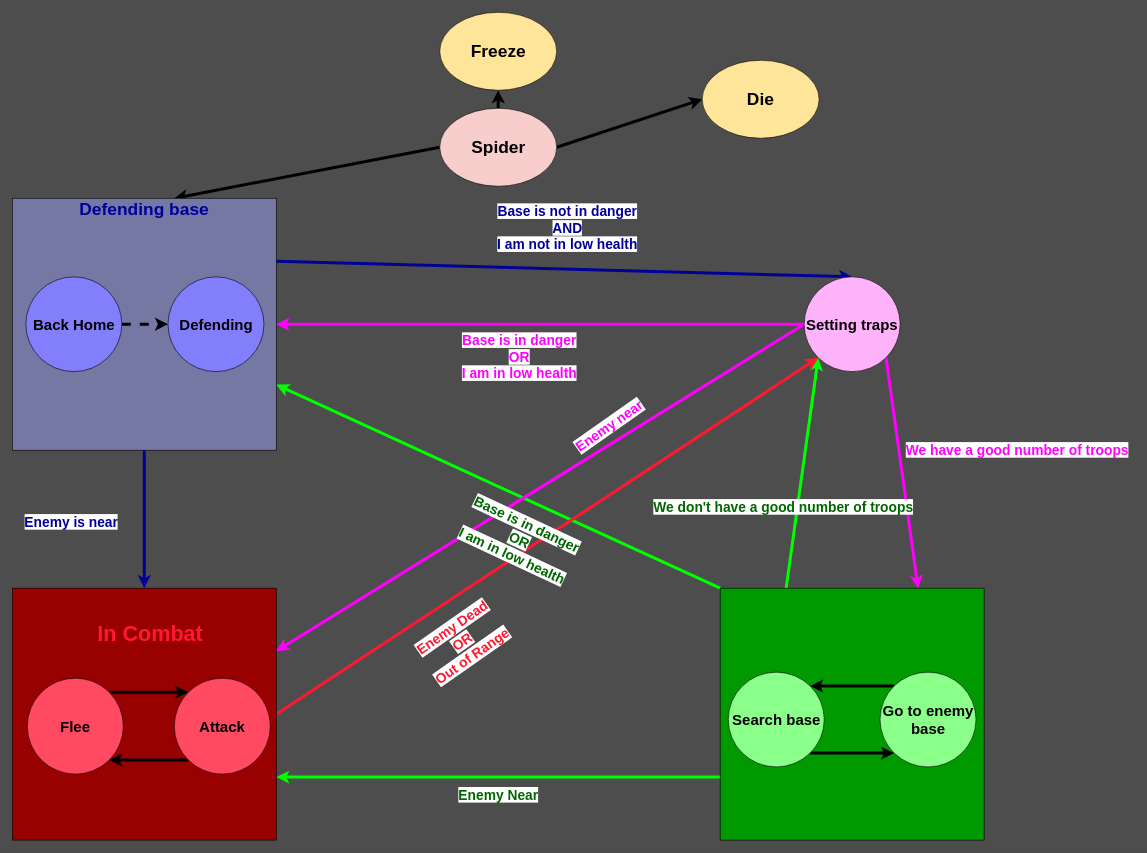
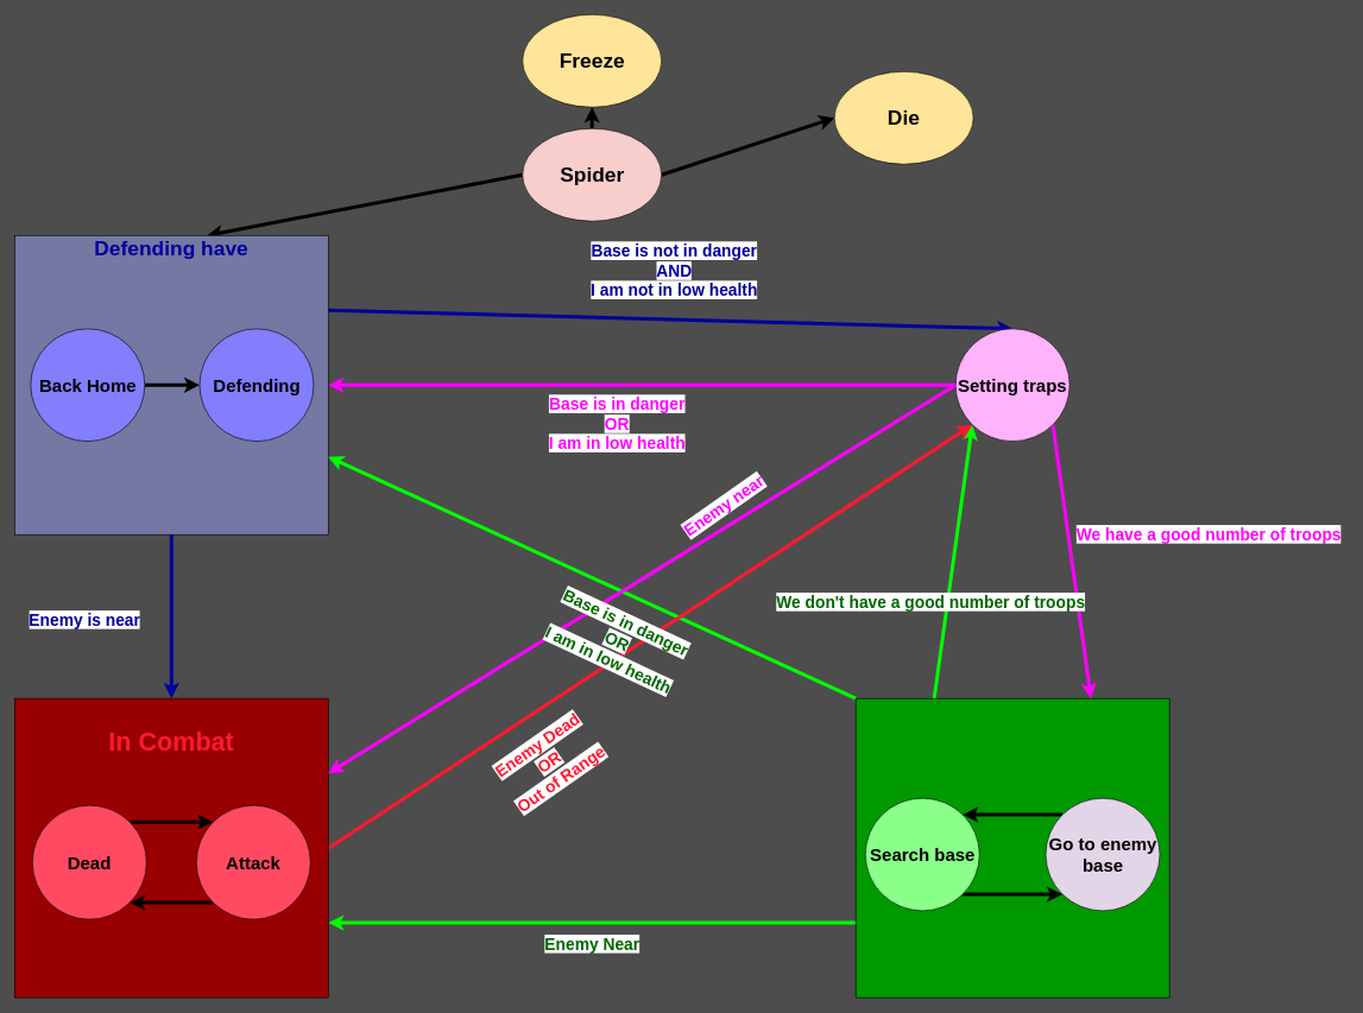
  <mxCell id="0" />
  <mxCell id="1" parent="0" />
  <mxCell id="2" style="edgeStyle=none;rounded=0;orthogonalLoop=1;jettySize=auto;html=1;exitX=0;exitY=0.75;exitDx=0;exitDy=0;entryX=1;entryY=0.75;entryDx=0;entryDy=0;strokeWidth=5;strokeColor=#00FF00;" parent="1" source="18" target="24" edge="1"><mxGeometry relative="1" as="geometry"><mxPoint x="1000" y="645" as="sourcePoint" /><mxPoint x="757.5" y="870" as="targetPoint" /></mxGeometry></mxCell>
  <mxCell id="3" style="rounded=0;orthogonalLoop=1;jettySize=auto;html=1;exitX=1;exitY=0.5;exitDx=0;exitDy=0;entryX=0;entryY=0.5;entryDx=0;entryDy=0;strokeWidth=5;" parent="1" source="6" target="7" edge="1"><mxGeometry relative="1" as="geometry" /></mxCell>
  <mxCell id="4" style="edgeStyle=none;rounded=0;orthogonalLoop=1;jettySize=auto;html=1;exitX=0;exitY=0.5;exitDx=0;exitDy=0;entryX=0.5;entryY=0;entryDx=0;entryDy=0;strokeWidth=5;" parent="1" source="6" edge="1"><mxGeometry relative="1" as="geometry"><mxPoint x="290" y="330" as="targetPoint" /></mxGeometry></mxCell>
  <mxCell id="5" style="edgeStyle=orthogonalEdgeStyle;rounded=0;orthogonalLoop=1;jettySize=auto;html=1;exitX=0.5;exitY=0;exitDx=0;exitDy=0;entryX=0.5;entryY=1;entryDx=0;entryDy=0;strokeWidth=5;dashed=1;" parent="1" source="6" target="41" edge="1"><mxGeometry relative="1" as="geometry" /></mxCell>
  <mxCell id="6" value="&lt;font style=&quot;font-size: 29px&quot;&gt;&lt;b&gt;Spider&lt;br&gt;&lt;/b&gt;&lt;/font&gt;" style="ellipse;whiteSpace=wrap;html=1;fillColor=#F8CECC;" parent="1" vertex="1"><mxGeometry x="732.5" y="180" width="195" height="130" as="geometry" /></mxCell>
  <mxCell id="7" value="&lt;font style=&quot;font-size: 29px&quot;&gt;&lt;b&gt;Die&lt;br&gt;&lt;/b&gt;&lt;/font&gt;" style="ellipse;whiteSpace=wrap;html=1;fillColor=#FFE599;" parent="1" vertex="1"><mxGeometry x="1170" y="100" width="195" height="130" as="geometry" /></mxCell>
  <mxCell id="8" value="&lt;p style=&quot;line-height: 105%&quot;&gt;&lt;/p&gt;&lt;h1&gt;&lt;/h1&gt;&lt;h1&gt;&lt;span style=&quot;font-size: 23px ; background-color: rgb(255 , 255 , 255)&quot;&gt;&lt;font color=&quot;#006600&quot;&gt;Enemy Near&lt;/font&gt;&lt;/span&gt;&lt;/h1&gt;&lt;p&gt;&lt;/p&gt;" style="text;html=1;align=center;verticalAlign=middle;resizable=0;points=[];autosize=1;rotation=0;shadow=0;" parent="1" vertex="1"><mxGeometry x="755" y="1300" width="150" height="50" as="geometry" /></mxCell>
  <mxCell id="9" value="&lt;p style=&quot;line-height: 105%&quot;&gt;&lt;/p&gt;&lt;h1&gt;&lt;/h1&gt;&lt;h1&gt;&lt;span style=&quot;font-size: 23px ; background-color: rgb(255 , 255 , 255)&quot;&gt;&lt;font color=&quot;#ff1930&quot;&gt;Enemy Dead&lt;br&gt;OR&lt;br&gt;Out of Range&lt;/font&gt;&lt;/span&gt;&lt;/h1&gt;&lt;p&gt;&lt;/p&gt;" style="text;html=1;align=center;verticalAlign=middle;resizable=0;points=[];autosize=1;rotation=-35;shadow=0;" parent="1" vertex="1"><mxGeometry x="690" y="1030" width="160" height="80" as="geometry" /></mxCell>
  <mxCell id="10" style="edgeStyle=none;rounded=0;orthogonalLoop=1;jettySize=auto;html=1;exitX=0.5;exitY=1;exitDx=0;exitDy=0;entryX=0.5;entryY=0;entryDx=0;entryDy=0;strokeWidth=5;strokeColor=#000099;" parent="1" source="12" target="24" edge="1"><mxGeometry relative="1" as="geometry" /></mxCell>
  <mxCell id="11" style="edgeStyle=none;rounded=0;orthogonalLoop=1;jettySize=auto;html=1;exitX=1;exitY=0.25;exitDx=0;exitDy=0;entryX=0.5;entryY=0;entryDx=0;entryDy=0;strokeWidth=5;strokeColor=#000099;" parent="1" source="12" target="34" edge="1"><mxGeometry relative="1" as="geometry" /></mxCell>
- <mxCell id="12" value="&lt;font style=&quot;font-size: 29px&quot;&gt;&lt;b&gt;&lt;font color=&quot;#000099&quot;&gt;Defending base&lt;br&gt;&lt;/font&gt;&lt;br&gt;&lt;br&gt;&lt;br&gt;&lt;br&gt;&lt;br&gt;&lt;br&gt;&lt;br&gt;&lt;br&gt;&lt;br&gt;&lt;br&gt;&lt;br&gt;&lt;/b&gt;&lt;/font&gt;" style="rounded=0;whiteSpace=wrap;html=1;align=center;fillColor=#7478A3;" parent="1" vertex="1"><mxGeometry x="20" y="330" width="440" height="420" as="geometry" /></mxCell>
- <mxCell id="13" style="edgeStyle=none;rounded=0;orthogonalLoop=1;jettySize=auto;html=1;exitX=1;exitY=0.5;exitDx=0;exitDy=0;entryX=0;entryY=0.5;entryDx=0;entryDy=0;strokeWidth=5;dashed=1;" parent="1" source="14" target="15" edge="1"><mxGeometry relative="1" as="geometry" /></mxCell>
+ <mxCell id="12" value="&lt;font style=&quot;font-size: 29px&quot;&gt;&lt;b&gt;&lt;font color=&quot;#000099&quot;&gt;Defending have&lt;br&gt;&lt;/font&gt;&lt;br&gt;&lt;br&gt;&lt;br&gt;&lt;br&gt;&lt;br&gt;&lt;br&gt;&lt;br&gt;&lt;br&gt;&lt;br&gt;&lt;br&gt;&lt;br&gt;&lt;/b&gt;&lt;/font&gt;" style="rounded=0;whiteSpace=wrap;html=1;align=center;fillColor=#7478A3;" parent="1" vertex="1"><mxGeometry x="20" y="330" width="440" height="420" as="geometry" /></mxCell>
+ <mxCell id="13" style="edgeStyle=none;rounded=0;orthogonalLoop=1;jettySize=auto;html=1;exitX=1;exitY=0.5;exitDx=0;exitDy=0;entryX=0;entryY=0.5;entryDx=0;entryDy=0;strokeWidth=5;" parent="1" source="14" target="15" edge="1"><mxGeometry relative="1" as="geometry" /></mxCell>
  <mxCell id="14" value="&lt;font style=&quot;font-size: 25px&quot;&gt;&lt;b&gt;Back Home&lt;br&gt;&lt;/b&gt;&lt;/font&gt;" style="ellipse;whiteSpace=wrap;html=1;fillColor=#827EFC;" parent="1" vertex="1"><mxGeometry x="42.5" y="461" width="160" height="158" as="geometry" /></mxCell>
  <mxCell id="15" value="&lt;font style=&quot;font-size: 25px&quot;&gt;&lt;b&gt;Defending&lt;br&gt;&lt;/b&gt;&lt;/font&gt;" style="ellipse;whiteSpace=wrap;html=1;fillColor=#827EFC;" parent="1" vertex="1"><mxGeometry x="279.5" y="461" width="160" height="158" as="geometry" /></mxCell>
  <mxCell id="16" style="edgeStyle=none;rounded=0;orthogonalLoop=1;jettySize=auto;html=1;exitX=0.25;exitY=0;exitDx=0;exitDy=0;entryX=0;entryY=1;entryDx=0;entryDy=0;strokeWidth=5;strokeColor=#00FF00;" parent="1" source="18" target="34" edge="1"><mxGeometry relative="1" as="geometry" /></mxCell>
  <mxCell id="17" style="edgeStyle=none;rounded=0;orthogonalLoop=1;jettySize=auto;html=1;exitX=0;exitY=0;exitDx=0;exitDy=0;strokeColor=#00FF00;strokeWidth=5;" parent="1" source="18" target="12" edge="1"><mxGeometry relative="1" as="geometry" /></mxCell>
  <mxCell id="18" value="&lt;font style=&quot;font-size: 29px&quot;&gt;&lt;b&gt;&lt;br&gt;&lt;/b&gt;&lt;/font&gt;" style="rounded=0;whiteSpace=wrap;html=1;align=center;fillColor=#009900;" parent="1" vertex="1"><mxGeometry x="1200" y="980" width="440" height="420" as="geometry" /></mxCell>
  <mxCell id="19" style="edgeStyle=none;rounded=0;orthogonalLoop=1;jettySize=auto;html=1;exitX=1;exitY=1;exitDx=0;exitDy=0;entryX=0;entryY=1;entryDx=0;entryDy=0;strokeWidth=5;" parent="1" source="20" target="22" edge="1"><mxGeometry relative="1" as="geometry" /></mxCell>
  <mxCell id="20" value="&lt;font style=&quot;font-size: 25px&quot;&gt;&lt;b&gt;Search base&lt;br&gt;&lt;/b&gt;&lt;/font&gt;" style="ellipse;whiteSpace=wrap;html=1;fillColor=#8AFF8A;" parent="1" vertex="1"><mxGeometry x="1213.5" y="1120" width="160" height="158" as="geometry" /></mxCell>
  <mxCell id="21" style="edgeStyle=none;rounded=0;orthogonalLoop=1;jettySize=auto;html=1;exitX=0;exitY=0;exitDx=0;exitDy=0;entryX=1;entryY=0;entryDx=0;entryDy=0;strokeWidth=5;" parent="1" source="22" target="20" edge="1"><mxGeometry relative="1" as="geometry" /></mxCell>
- <mxCell id="22" value="&lt;font style=&quot;font-size: 25px&quot;&gt;&lt;b&gt;Go to enemy base&lt;br&gt;&lt;/b&gt;&lt;/font&gt;" style="ellipse;whiteSpace=wrap;html=1;fillColor=#8AFF8A;" parent="1" vertex="1"><mxGeometry x="1466.5" y="1120" width="160" height="158" as="geometry" /></mxCell>
+ <mxCell id="22" value="&lt;font style=&quot;font-size: 25px&quot;&gt;&lt;b&gt;Go to enemy base&lt;br&gt;&lt;/b&gt;&lt;/font&gt;" style="ellipse;whiteSpace=wrap;html=1;fillColor=#e1d5e7;" parent="1" vertex="1"><mxGeometry x="1466.5" y="1120" width="160" height="158" as="geometry" /></mxCell>
  <mxCell id="23" style="edgeStyle=none;rounded=0;orthogonalLoop=1;jettySize=auto;html=1;exitX=1;exitY=0.5;exitDx=0;exitDy=0;entryX=0;entryY=1;entryDx=0;entryDy=0;strokeWidth=5;strokeColor=#FF1930;" parent="1" source="24" target="34" edge="1"><mxGeometry relative="1" as="geometry" /></mxCell>
  <mxCell id="24" value="&lt;font style=&quot;font-size: 29px&quot;&gt;&lt;b&gt;&lt;br&gt;&lt;/b&gt;&lt;/font&gt;" style="rounded=0;whiteSpace=wrap;html=1;align=center;fillColor=#990000;" parent="1" vertex="1"><mxGeometry x="20" y="980" width="440" height="420" as="geometry" /></mxCell>
- <mxCell id="25" value="&lt;font style=&quot;font-size: 36px&quot; color=&quot;#ff1930&quot;&gt;&lt;b&gt;In Combat&lt;/b&gt;&lt;/font&gt;" style="text;html=1;strokeColor=none;fillColor=none;align=center;verticalAlign=middle;whiteSpace=wrap;rounded=0;" parent="1" vertex="1"><mxGeometry x="130" y="1045" width="240" height="20" as="geometry" /></mxCell>
+ <mxCell id="25" value="&lt;font style=&quot;font-size: 36px&quot; color=&quot;#ff1930&quot;&gt;&lt;b&gt;In Combat&lt;/b&gt;&lt;/font&gt;" style="text;html=1;strokeColor=none;fillColor=none;align=center;verticalAlign=middle;whiteSpace=wrap;rounded=0;" parent="1" vertex="1"><mxGeometry x="120" y="1030" width="240" height="20" as="geometry" /></mxCell>
  <mxCell id="26" style="edgeStyle=none;rounded=0;orthogonalLoop=1;jettySize=auto;html=1;exitX=1;exitY=0;exitDx=0;exitDy=0;entryX=0;entryY=0;entryDx=0;entryDy=0;strokeColor=#000000;strokeWidth=5;" parent="1" source="27" target="29" edge="1"><mxGeometry relative="1" as="geometry" /></mxCell>
- <mxCell id="27" value="&lt;font style=&quot;font-size: 25px&quot;&gt;&lt;b&gt;Flee&lt;br&gt;&lt;/b&gt;&lt;/font&gt;" style="ellipse;whiteSpace=wrap;html=1;fillColor=#FF4A62;" parent="1" vertex="1"><mxGeometry x="45" y="1130" width="160" height="160" as="geometry" /></mxCell>
+ <mxCell id="27" value="&lt;font style=&quot;font-size: 25px&quot;&gt;&lt;b&gt;Dead&lt;br&gt;&lt;/b&gt;&lt;/font&gt;" style="ellipse;whiteSpace=wrap;html=1;fillColor=#FF4A62;" parent="1" vertex="1"><mxGeometry x="45" y="1130" width="160" height="160" as="geometry" /></mxCell>
  <mxCell id="28" style="edgeStyle=none;rounded=0;orthogonalLoop=1;jettySize=auto;html=1;exitX=0;exitY=1;exitDx=0;exitDy=0;entryX=1;entryY=1;entryDx=0;entryDy=0;strokeColor=#000000;strokeWidth=5;" parent="1" source="29" target="27" edge="1"><mxGeometry relative="1" as="geometry" /></mxCell>
- <mxCell id="29" value="&lt;font style=&quot;font-size: 25px&quot;&gt;&lt;b&gt;Attack&lt;br&gt;&lt;/b&gt;&lt;/font&gt;" style="ellipse;whiteSpace=wrap;html=1;fillColor=#FF4A62;" parent="1" vertex="1"><mxGeometry x="290" y="1130" width="160" height="160" as="geometry" /></mxCell>
+ <mxCell id="29" value="&lt;font style=&quot;font-size: 25px&quot;&gt;&lt;b&gt;Attack&lt;br&gt;&lt;/b&gt;&lt;/font&gt;" style="ellipse;whiteSpace=wrap;html=1;fillColor=#FF4A62;" parent="1" vertex="1"><mxGeometry x="275" y="1130" width="160" height="160" as="geometry" /></mxCell>
  <mxCell id="30" value="&lt;p style=&quot;line-height: 105%&quot;&gt;&lt;/p&gt;&lt;h1&gt;&lt;/h1&gt;&lt;h1&gt;&lt;font color=&quot;#000099&quot;&gt;&lt;span style=&quot;font-size: 23px ; background-color: rgb(255 , 255 , 255)&quot;&gt;Enemy is near&lt;/span&gt;&lt;/font&gt;&lt;/h1&gt;&lt;p&gt;&lt;/p&gt;" style="text;html=1;align=center;verticalAlign=middle;resizable=0;points=[];autosize=1;rotation=0;shadow=0;" parent="1" vertex="1"><mxGeometry x="32.5" y="845" width="170" height="50" as="geometry" /></mxCell>
  <mxCell id="31" style="edgeStyle=none;rounded=0;orthogonalLoop=1;jettySize=auto;html=1;exitX=0;exitY=0.5;exitDx=0;exitDy=0;entryX=1;entryY=0.25;entryDx=0;entryDy=0;strokeWidth=5;strokeColor=#FF00FF;" parent="1" source="34" target="24" edge="1"><mxGeometry relative="1" as="geometry" /></mxCell>
  <mxCell id="32" style="edgeStyle=none;rounded=0;orthogonalLoop=1;jettySize=auto;html=1;exitX=0;exitY=0.5;exitDx=0;exitDy=0;entryX=1;entryY=0.5;entryDx=0;entryDy=0;strokeColor=#FF00FF;strokeWidth=5;" parent="1" source="34" target="12" edge="1"><mxGeometry relative="1" as="geometry" /></mxCell>
  <mxCell id="33" style="edgeStyle=none;rounded=0;orthogonalLoop=1;jettySize=auto;html=1;exitX=1;exitY=1;exitDx=0;exitDy=0;entryX=0.75;entryY=0;entryDx=0;entryDy=0;strokeColor=#FF00FF;strokeWidth=5;" parent="1" source="34" target="18" edge="1"><mxGeometry relative="1" as="geometry" /></mxCell>
  <mxCell id="34" value="&lt;font style=&quot;font-size: 25px&quot;&gt;&lt;b&gt;Setting traps&lt;br&gt;&lt;/b&gt;&lt;/font&gt;" style="ellipse;whiteSpace=wrap;html=1;fillColor=#FFB3FA;" parent="1" vertex="1"><mxGeometry x="1340" y="461" width="160" height="158" as="geometry" /></mxCell>
  <mxCell id="35" value="&lt;font style=&quot;font-size: 23px ; background-color: rgb(255 , 255 , 255)&quot; color=&quot;#ff00ff&quot;&gt;&lt;b&gt;Enemy near&lt;/b&gt;&lt;/font&gt;" style="text;html=1;align=center;verticalAlign=middle;resizable=0;points=[];autosize=1;strokeColor=none;rotation=-35;" parent="1" vertex="1"><mxGeometry x="940" y="700" width="150" height="20" as="geometry" /></mxCell>
  <mxCell id="36" value="&lt;font style=&quot;font-size: 23px ; background-color: rgb(255 , 255 , 255)&quot; color=&quot;#ff00ff&quot;&gt;&lt;b&gt;Base is in danger&lt;br&gt;OR&lt;br&gt;I am in low health&lt;br&gt;&lt;/b&gt;&lt;/font&gt;" style="text;html=1;align=center;verticalAlign=middle;resizable=0;points=[];autosize=1;strokeColor=none;rotation=0;" parent="1" vertex="1"><mxGeometry x="760" y="565" width="210" height="60" as="geometry" /></mxCell>
  <mxCell id="37" value="&lt;font style=&quot;font-size: 23px ; background-color: rgb(255 , 255 , 255)&quot; color=&quot;#ff00ff&quot;&gt;&lt;b&gt;We have a good number of troops&lt;br&gt;&lt;/b&gt;&lt;/font&gt;" style="text;html=1;align=center;verticalAlign=middle;resizable=0;points=[];autosize=1;strokeColor=none;rotation=0;" parent="1" vertex="1"><mxGeometry x="1500" y="740" width="390" height="20" as="geometry" /></mxCell>
  <mxCell id="38" value="&lt;p style=&quot;line-height: 105%&quot;&gt;&lt;/p&gt;&lt;h1&gt;&lt;/h1&gt;&lt;h1&gt;&lt;span style=&quot;font-size: 23px ; background-color: rgb(255 , 255 , 255)&quot;&gt;&lt;font color=&quot;#006600&quot;&gt;We don't have a good number of troops&lt;/font&gt;&lt;/span&gt;&lt;/h1&gt;&lt;p&gt;&lt;/p&gt;" style="text;html=1;align=center;verticalAlign=middle;resizable=0;points=[];autosize=1;rotation=0;shadow=0;" parent="1" vertex="1"><mxGeometry x="1080" y="820" width="450" height="50" as="geometry" /></mxCell>
  <mxCell id="39" value="&lt;p style=&quot;line-height: 105%&quot;&gt;&lt;/p&gt;&lt;h1&gt;&lt;/h1&gt;&lt;h1&gt;&lt;span style=&quot;font-size: 23px ; background-color: rgb(255 , 255 , 255)&quot;&gt;&lt;font color=&quot;#006600&quot;&gt;Base is in danger&lt;br&gt;OR&lt;br&gt;I am in low health&lt;/font&gt;&lt;/span&gt;&lt;/h1&gt;&lt;p&gt;&lt;/p&gt;" style="text;html=1;align=center;verticalAlign=middle;resizable=0;points=[];autosize=1;rotation=25;shadow=0;" parent="1" vertex="1"><mxGeometry x="760" y="860" width="210" height="80" as="geometry" /></mxCell>
  <mxCell id="40" value="&lt;font style=&quot;font-size: 23px ; background-color: rgb(255 , 255 , 255)&quot;&gt;&lt;b&gt;&lt;font color=&quot;#000099&quot;&gt;Base is not in danger&lt;br&gt;AND&lt;br&gt;I am not in low health&lt;/font&gt;&lt;br&gt;&lt;/b&gt;&lt;/font&gt;" style="text;html=1;align=center;verticalAlign=middle;resizable=0;points=[];autosize=1;strokeColor=none;rotation=0;" parent="1" vertex="1"><mxGeometry x="820" y="350" width="250" height="60" as="geometry" /></mxCell>
  <mxCell id="41" value="&lt;font style=&quot;font-size: 29px&quot;&gt;&lt;b&gt;Freeze&lt;br&gt;&lt;/b&gt;&lt;/font&gt;" style="ellipse;whiteSpace=wrap;html=1;fillColor=#FFE599;" parent="1" vertex="1"><mxGeometry x="732.5" y="20" width="195" height="130" as="geometry" /></mxCell>
